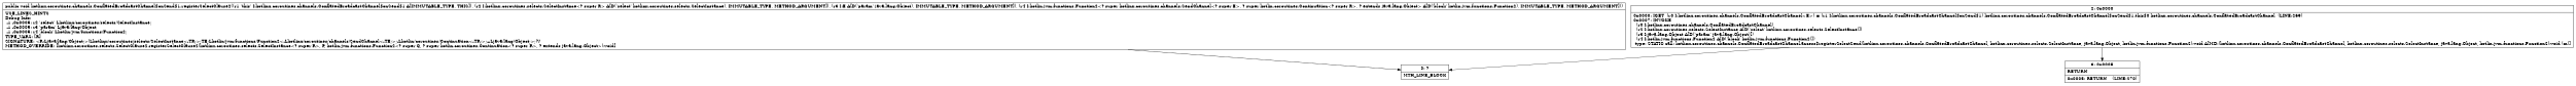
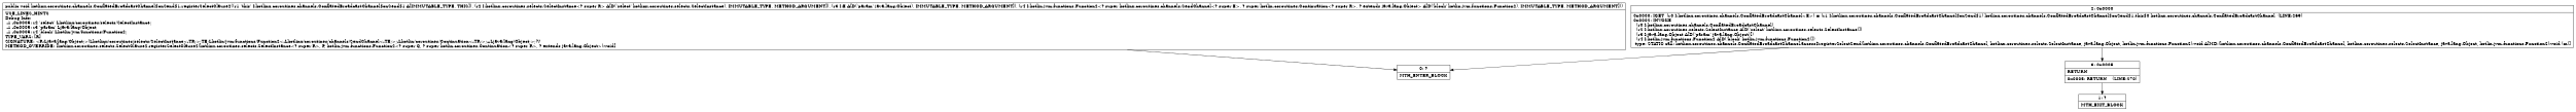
  digraph {
    fontname="DejaVu Serif"
    node [fontname="DejaVu Serif" shape=record]
    edge [fontname="DejaVu Serif"]
-   n1 [label="{0\:\ ?|MTH_LINE_BLOCK\l}"]
-   n2 [label="{2\:\ 0x0000|0x0000: IGET  (r0 I:kotlinx.coroutines.channels.ConflatedBroadcastChannel\<E\>) = (r1 I:kotlinx.coroutines.channels.ConflatedBroadcastChannel$onSend$1) kotlinx.coroutines.channels.ConflatedBroadcastChannel$onSend$1.this$0 kotlinx.coroutines.channels.ConflatedBroadcastChannel  (LINE:269)\l0x0007: INVOKE  \l  (r0 I:kotlinx.coroutines.channels.ConflatedBroadcastChannel)\l  (r2 I:kotlinx.coroutines.selects.SelectInstance A[D('select' kotlinx.coroutines.selects.SelectInstance)])\l  (r3 I:java.lang.Object A[D('param' java.lang.Object)])\l  (r4 I:kotlin.jvm.functions.Function2 A[D('block' kotlin.jvm.functions.Function2)])\l type: STATIC call: kotlinx.coroutines.channels.ConflatedBroadcastChannel.access$registerSelectSend(kotlinx.coroutines.channels.ConflatedBroadcastChannel, kotlinx.coroutines.selects.SelectInstance, java.lang.Object, kotlin.jvm.functions.Function2):void A[MD:(kotlinx.coroutines.channels.ConflatedBroadcastChannel, kotlinx.coroutines.selects.SelectInstance, java.lang.Object, kotlin.jvm.functions.Function2):void (m)]\l}"]
+   n1 [label="{0\:\ ?|MTH_ENTER_BLOCK\l}"]
+   n2 [label="{2\:\ 0x0000|0x0000: IGET  (r0 I:kotlinx.coroutines.channels.ConflatedBroadcastChannel\<E\>) = (r1 I:kotlinx.coroutines.channels.ConflatedBroadcastChannel$onSend$1) kotlinx.coroutines.channels.ConflatedBroadcastChannel$onSend$1.this$0 kotlinx.coroutines.channels.ConflatedBroadcastChannel  (LINE:269)\l0x0002: INVOKE  \l  (r0 I:kotlinx.coroutines.channels.ConflatedBroadcastChannel)\l  (r2 I:kotlinx.coroutines.selects.SelectInstance A[D('select' kotlinx.coroutines.selects.SelectInstance)])\l  (r3 I:java.lang.Object A[D('param' java.lang.Object)])\l  (r4 I:kotlin.jvm.functions.Function2 A[D('block' kotlin.jvm.functions.Function2)])\l type: STATIC call: kotlinx.coroutines.channels.ConflatedBroadcastChannel.access$registerSelectSend(kotlinx.coroutines.channels.ConflatedBroadcastChannel, kotlinx.coroutines.selects.SelectInstance, java.lang.Object, kotlin.jvm.functions.Function2):void A[MD:(kotlinx.coroutines.channels.ConflatedBroadcastChannel, kotlinx.coroutines.selects.SelectInstance, java.lang.Object, kotlin.jvm.functions.Function2):void (m)]\l}"]
    n3 [label="{3\:\ 0x0005|RETURN\l|0x0005: RETURN    (LINE:270)\l}"]
+   n4 [label="{1\:\ ?|MTH_EXIT_BLOCK\l}"]
    n5 [label="{public void kotlinx.coroutines.channels.ConflatedBroadcastChannel$onSend$1.registerSelectClause2((r1 'this' I:kotlinx.coroutines.channels.ConflatedBroadcastChannel$onSend$1 A[IMMUTABLE_TYPE, THIS]), (r2 I:kotlinx.coroutines.selects.SelectInstance\<? super R\> A[D('select' kotlinx.coroutines.selects.SelectInstance), IMMUTABLE_TYPE, METHOD_ARGUMENT]), (r3 I:E A[D('param' java.lang.Object), IMMUTABLE_TYPE, METHOD_ARGUMENT]), (r4 I:kotlin.jvm.functions.Function2\<? super kotlinx.coroutines.channels.SendChannel\<? super E\>, ? super kotlin.coroutines.Continuation\<? super R\>, ? extends java.lang.Object\> A[D('block' kotlin.jvm.functions.Function2), IMMUTABLE_TYPE, METHOD_ARGUMENT]))  | USE_LINES_HINTS\lDebug Info:\l  \-1 \-0x0005: r2 'select' Lkotlinx\/coroutines\/selects\/SelectInstance;\l  \-1 \-0x0005: r3 'param' Ljava\/lang\/Object;\l  \-1 \-0x0005: r4 'block' Lkotlin\/jvm\/functions\/Function2;\lTYPE_VARS: [R]\lSIGNATURE: \<R:Ljava\/lang\/Object;\>(Lkotlinx\/coroutines\/selects\/SelectInstance\<\-TR;\>;TE;Lkotlin\/jvm\/functions\/Function2\<\-Lkotlinx\/coroutines\/channels\/SendChannel\<\-TE;\>;\-Lkotlin\/coroutines\/Continuation\<\-TR;\>;+Ljava\/lang\/Object;\>;)V\lMETHOD_OVERRIDE: [kotlinx.coroutines.selects.SelectClause2.registerSelectClause2(kotlinx.coroutines.selects.SelectInstance\<? super R\>, P, kotlin.jvm.functions.Function2\<? super Q, ? super kotlin.coroutines.Continuation\<? super R\>, ? extends java.lang.Object\>):void]\l}"]
    n2 -> n1
    n2 -> n3
+   n3 -> n4
    n5 -> n1
  }
